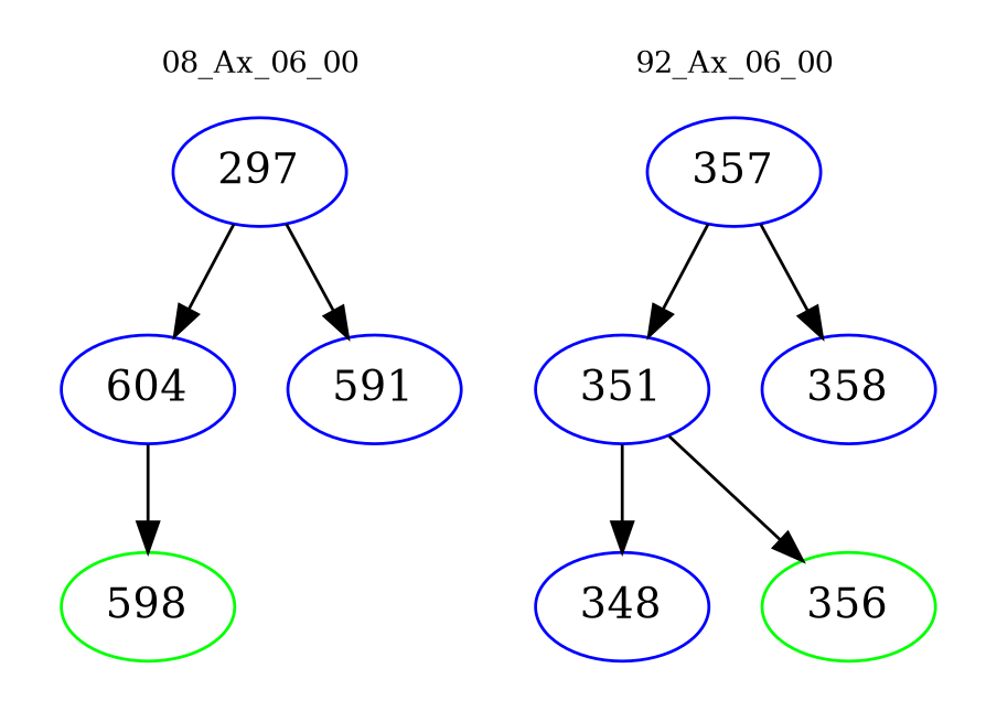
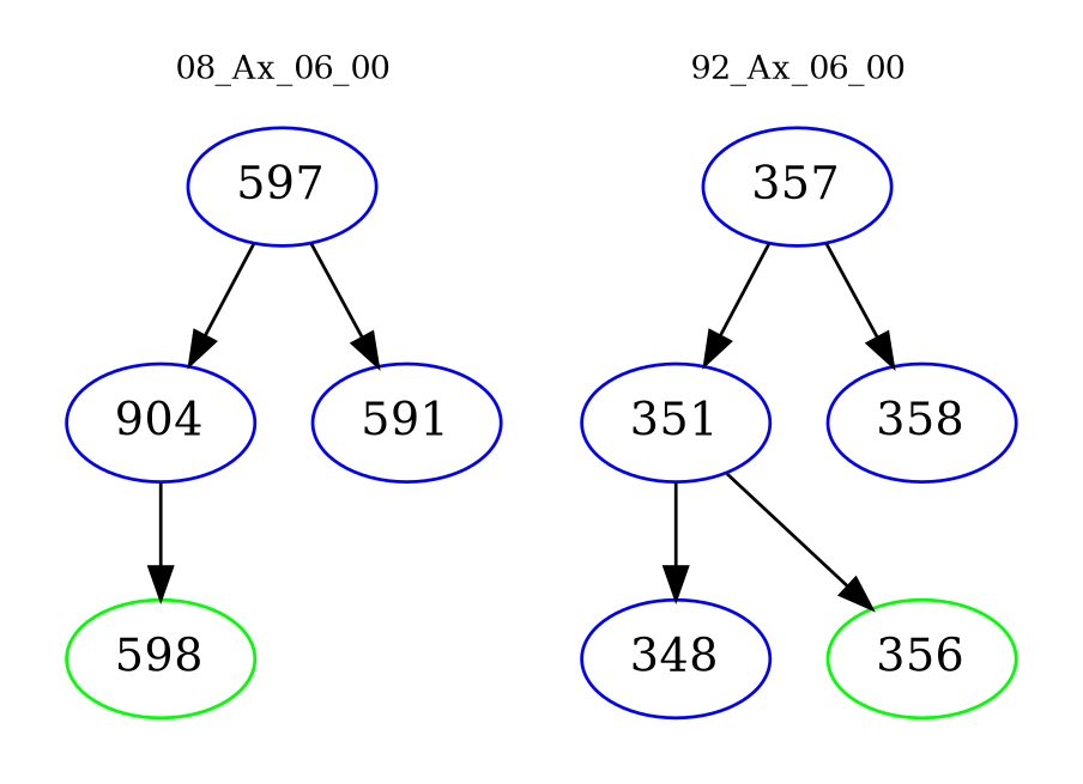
  digraph {
    node [color=blue]
    edge [color=black]
-   n1 [label=297]
-   n2 [label=604]
+   n1 [label=597]
+   n2 [label=904]
    n3 [label=591]
    n4 [color=green label=598]
    n5 [label=351]
    n6 [label=348]
    n7 [label=357]
    n8 [color=green label=356]
    n9 [label=358]
    subgraph cluster_1 {
      color=white
      fontsize=10
      label="08_Ax_06_00"
      n1
      n2
      n3
      n4
    }
    subgraph cluster_2 {
      color=white
      fontsize=10
      label="92_Ax_06_00"
      n5
      n6
      n7
      n8
      n9
    }
    n1 -> n2
    n1 -> n3
    n2 -> n4
    n5 -> n6
    n5 -> n8
    n7 -> n5
    n7 -> n9
  }
